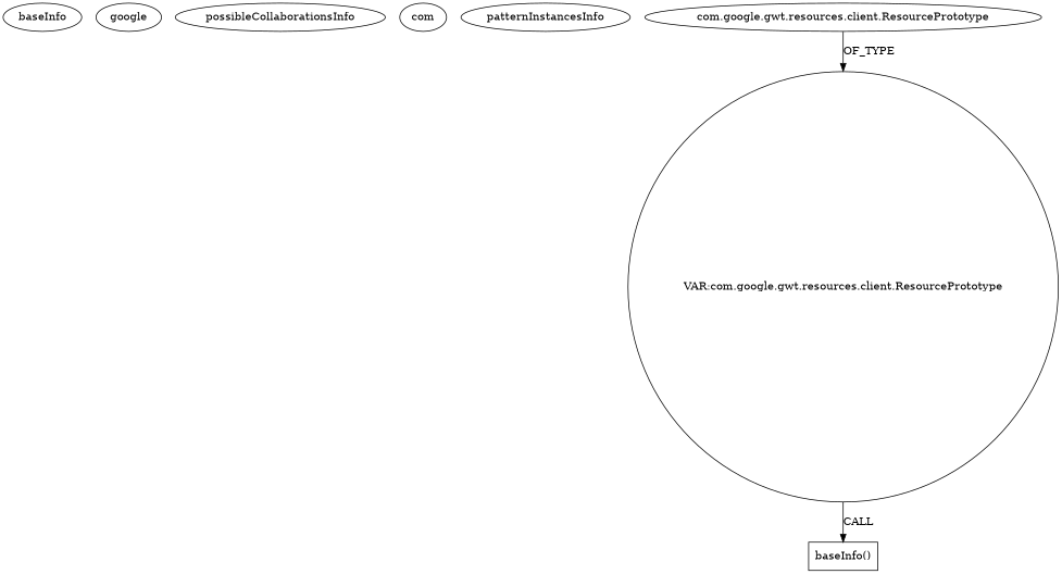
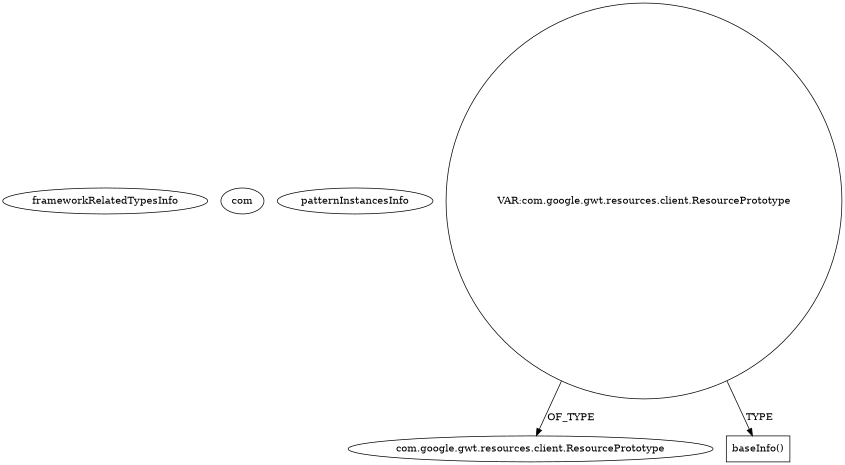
  digraph {
-   baseInfo [category=pattern graphId=1894 isAnonymous=false possibleRelation=false]
-   frameworkRelatedTypesInfo [label=google]
-   possibleCollaborationsInfo
+   frameworkRelatedTypesInfo
    n4 [frequency=2.0 label=com patternRootClient=null]
    patternInstancesInfo [0="akjava-WebTestMaker~/akjava-WebTestMaker/WebTestMaker-master/src/com/akjava/gwt/webtestmaker/client/WebTestMaker.java~WebTestMaker~655" 1="akjava-WebTestMaker~/akjava-WebTestMaker/WebTestMaker-master/src/com/akjava/gwt/webtestmaker/client/WebTestMaker.java~void onModuleLoad()~662"]
    n6 [isFrameworkType=false label="com.google.gwt.resources.client.ResourcePrototype" vertexType=FRAMEWORK_INTERFACE_TYPE]
    n7 [isFrameworkType=false label="VAR:com.google.gwt.resources.client.ResourcePrototype" shape=circle vertexType=VARIABLE_EXPRESION]
    n8 [isFrameworkType=false label="baseInfo()" shape=box vertexType=INSIDE_CALL]
-   n6 -> n7 [label=OF_TYPE]
-   n7 -> n8 [label=CALL]
+   n7 -> n6 [label=OF_TYPE]
+   n7 -> n8 [label=TYPE]
  }
